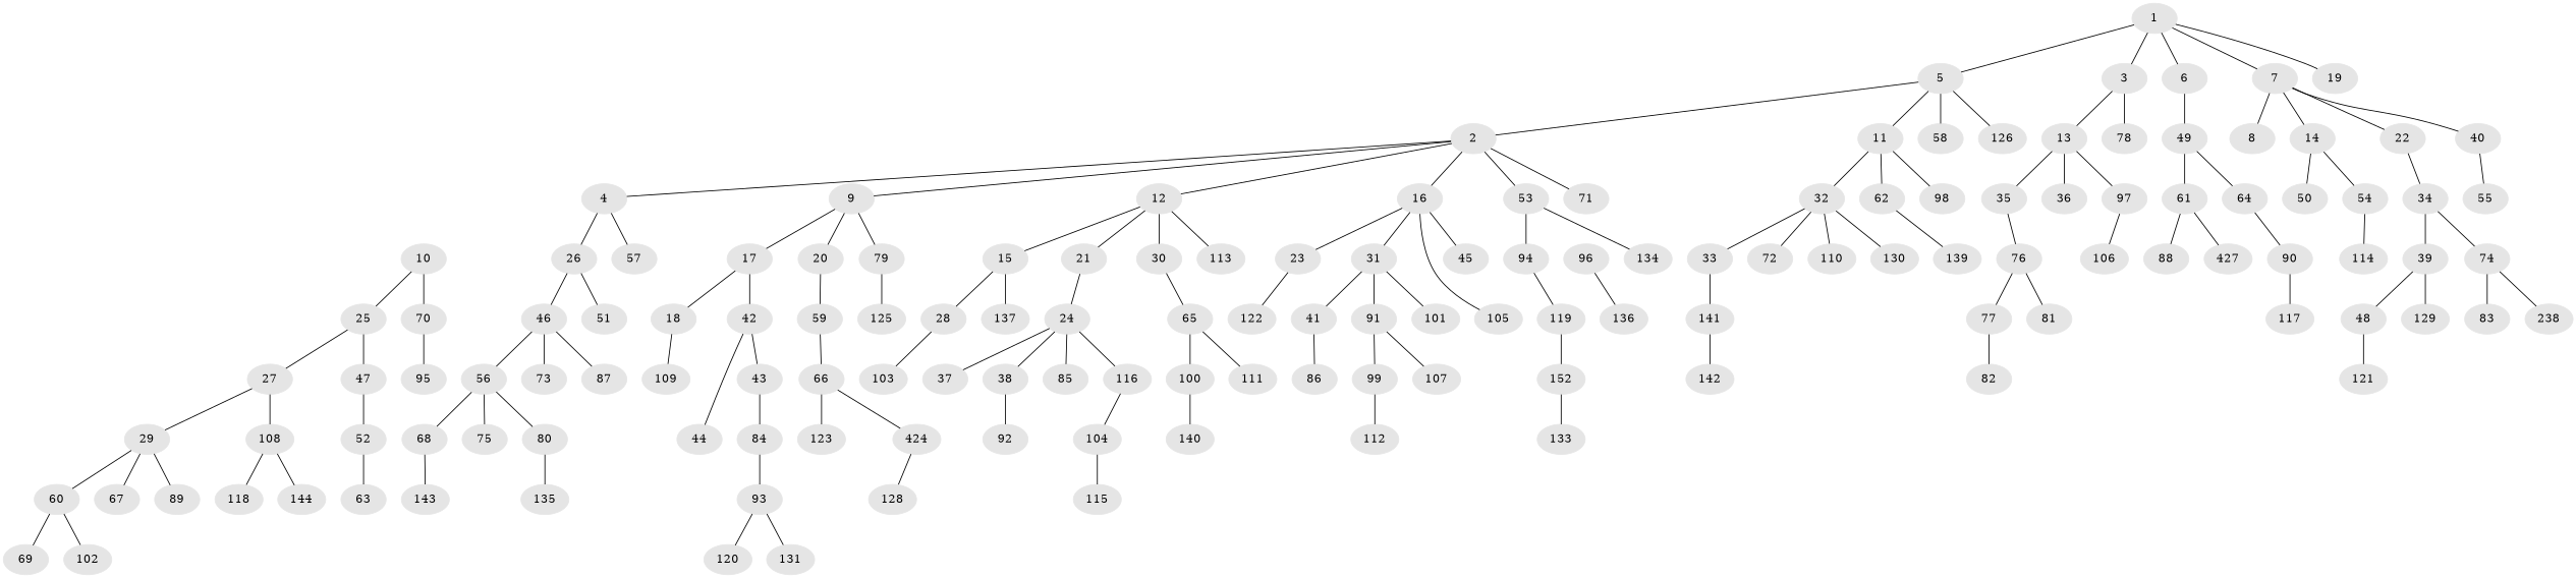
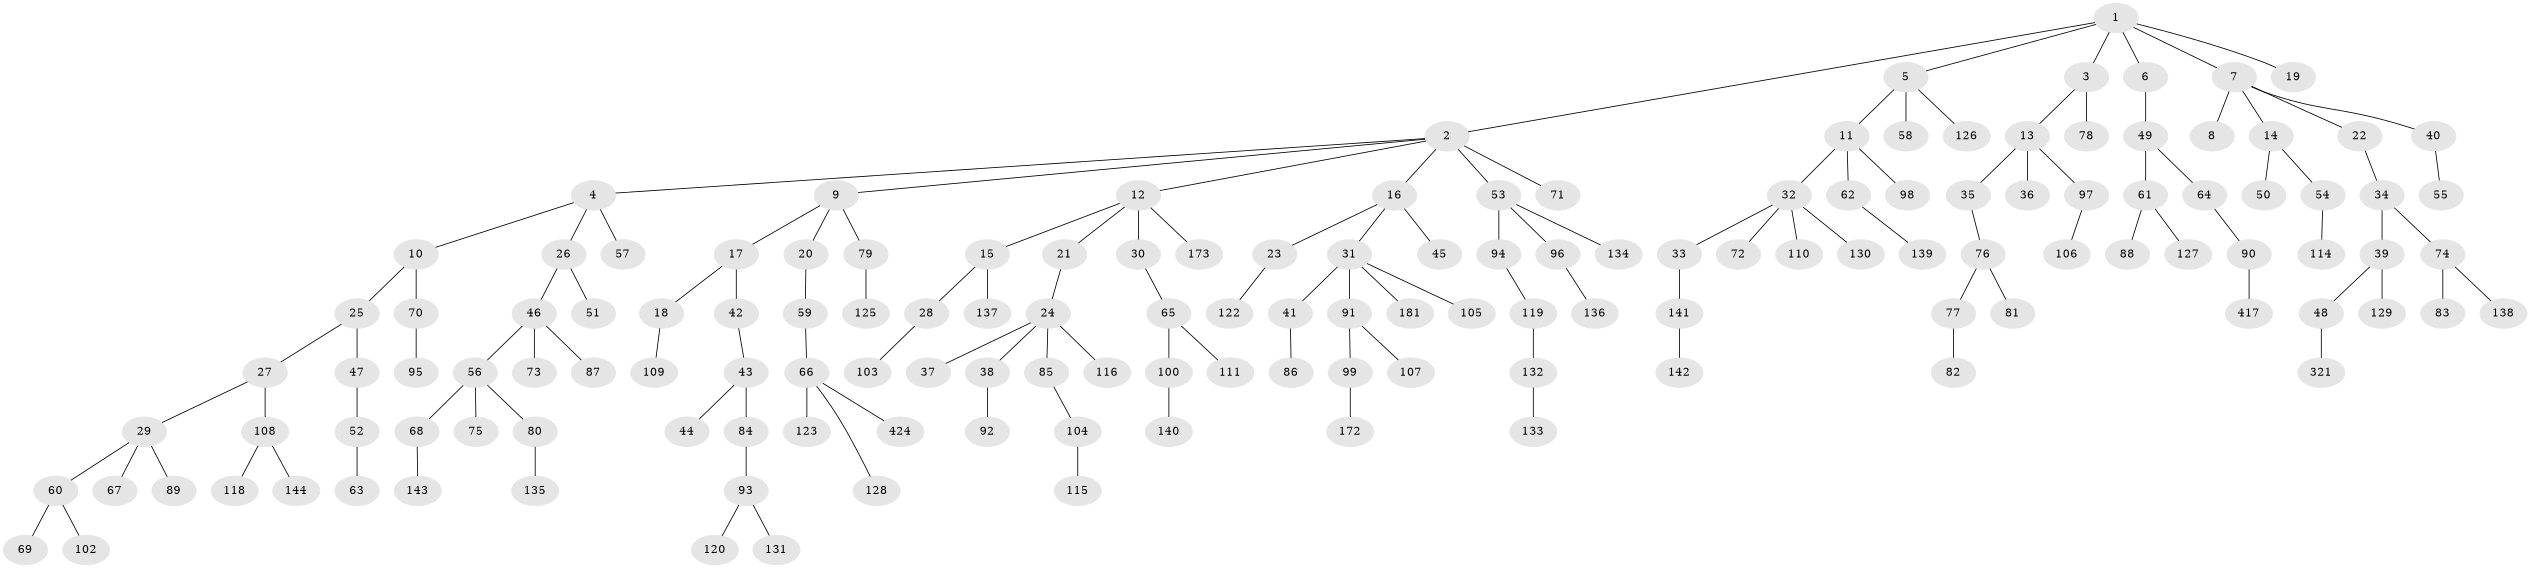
  graph {
    node [color=gray90 style=filled]
    1
    2
    3
    5
    6
    7
    19
    4
    9
    12
    16
    53
    71
    13
    78
    11
    58
    126
    49
    8
    14
    22
    40
    10
    26
    57
    17
    20
    79
    15
    21
    30
-   113
+   113 [label=173]
    23
    31
    45
    94
    96
    134
    35
    36
    97
    25
    70
    46
    51
    32
    62
    98
    61
    64
    50
    54
    34
    55
    18
    42
    59
    125
    27
    47
    95
    33
    72
    110
    130
    139
    28
    137
    24
    65
    76
    106
    114
    103
    122
    41
    91
-   101
+   101 [label=181]
    105
    109
    43
    44
    66
    37
    38
    85
    116
    39
    74
    92
    104
    29
    108
    52
    56
    73
    87
    60
    67
    89
    118
    144
    69
    102
    100
    111
    86
    99
    107
    141
    142
    48
    129
    83
-   138 [label=238]
+   138
    77
    81
-   121
+   121 [label=321]
    84
    93
    68
    75
    80
    63
    88
-   127 [label=427]
+   127
    90
    119
    136
    143
    135
    123
    n134 [label=424]
-   117
+   117 [label=417]
    140
    128
    82
    120
    131
    115
-   112
-   132 [label=152]
+   112 [label=172]
+   132
    133
-   5 -- 2
+   1 -- 2
    1 -- 3
    1 -- 5
    1 -- 6
    1 -- 7
    1 -- 19
    2 -- 4
    2 -- 9
    2 -- 12
    2 -- 16
    2 -- 53
    2 -- 71
    3 -- 13
    3 -- 78
    5 -- 11
    5 -- 58
    5 -- 126
    6 -- 49
    7 -- 8
    7 -- 14
    7 -- 22
    7 -- 40
+   4 -- 10
    4 -- 26
    4 -- 57
    9 -- 17
    9 -- 20
    9 -- 79
    12 -- 15
    12 -- 21
    12 -- 30
    12 -- 113
    16 -- 23
    16 -- 31
    16 -- 45
    53 -- 94
+   53 -- 96
    53 -- 134
    13 -- 35
    13 -- 36
    13 -- 97
    11 -- 32
    11 -- 62
    11 -- 98
    49 -- 61
    49 -- 64
    14 -- 50
    14 -- 54
    22 -- 34
    40 -- 55
    10 -- 25
    10 -- 70
    26 -- 46
    26 -- 51
    17 -- 18
    17 -- 42
    20 -- 59
    79 -- 125
    15 -- 28
    15 -- 137
    21 -- 24
    30 -- 65
    23 -- 122
    31 -- 41
    31 -- 91
    31 -- 101
-   16 -- 105
+   31 -- 105
    94 -- 119
    96 -- 136
    35 -- 76
    97 -- 106
    25 -- 27
    25 -- 47
    70 -- 95
    46 -- 56
    46 -- 73
    46 -- 87
    32 -- 33
    32 -- 72
    32 -- 110
    32 -- 130
    62 -- 139
    61 -- 88
    61 -- 127
    64 -- 90
    54 -- 114
    34 -- 39
    34 -- 74
    18 -- 109
    42 -- 43
-   42 -- 44
+   43 -- 44
    59 -- 66
    27 -- 29
    27 -- 108
    47 -- 52
    33 -- 141
    28 -- 103
    24 -- 37
    24 -- 38
    24 -- 85
    24 -- 116
    65 -- 100
    65 -- 111
    76 -- 77
    76 -- 81
    41 -- 86
    91 -- 99
    91 -- 107
    43 -- 84
    66 -- 123
    66 -- n134
    38 -- 92
-   116 -- 104
+   85 -- 104
    39 -- 48
    39 -- 129
    74 -- 83
    74 -- 138
    104 -- 115
    29 -- 60
    29 -- 67
    29 -- 89
    108 -- 118
    108 -- 144
    52 -- 63
    56 -- 68
    56 -- 75
    56 -- 80
    60 -- 69
    60 -- 102
    100 -- 140
    99 -- 112
    141 -- 142
    48 -- 121
    77 -- 82
    84 -- 93
    93 -- 120
    93 -- 131
    68 -- 143
    80 -- 135
    90 -- 117
    119 -- 132
-   n134 -- 128
+   66 -- 128
    132 -- 133
  }
